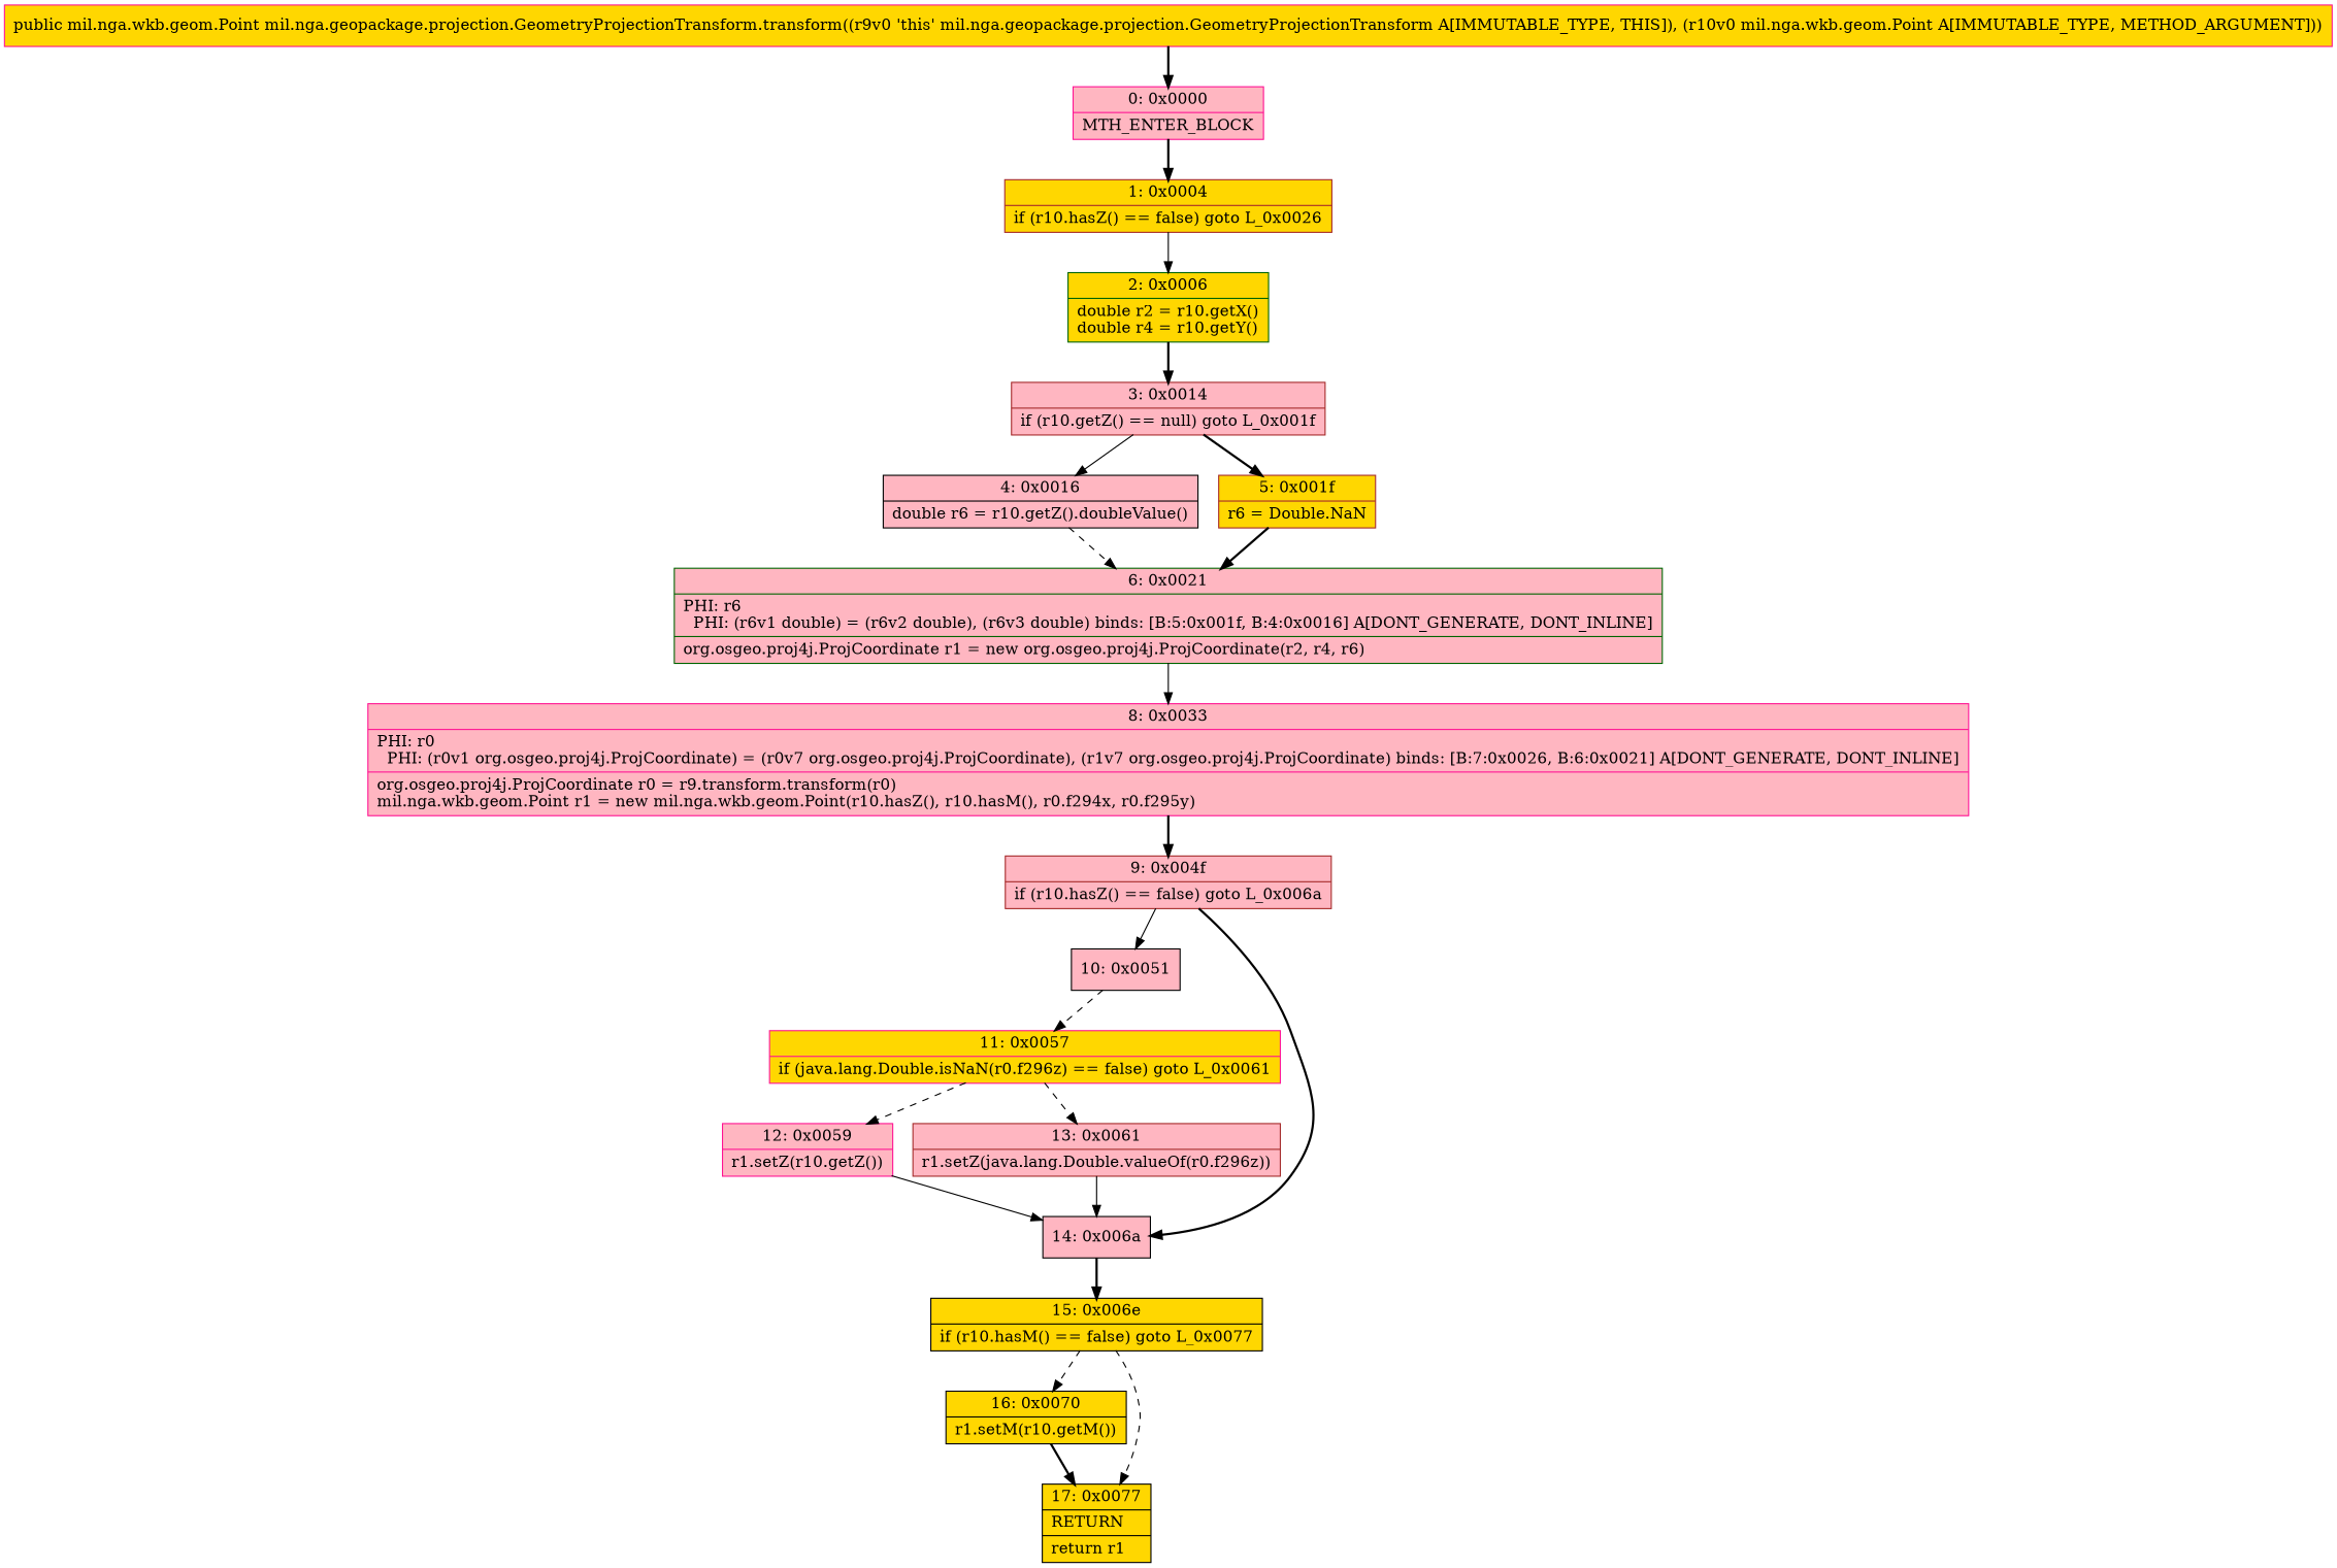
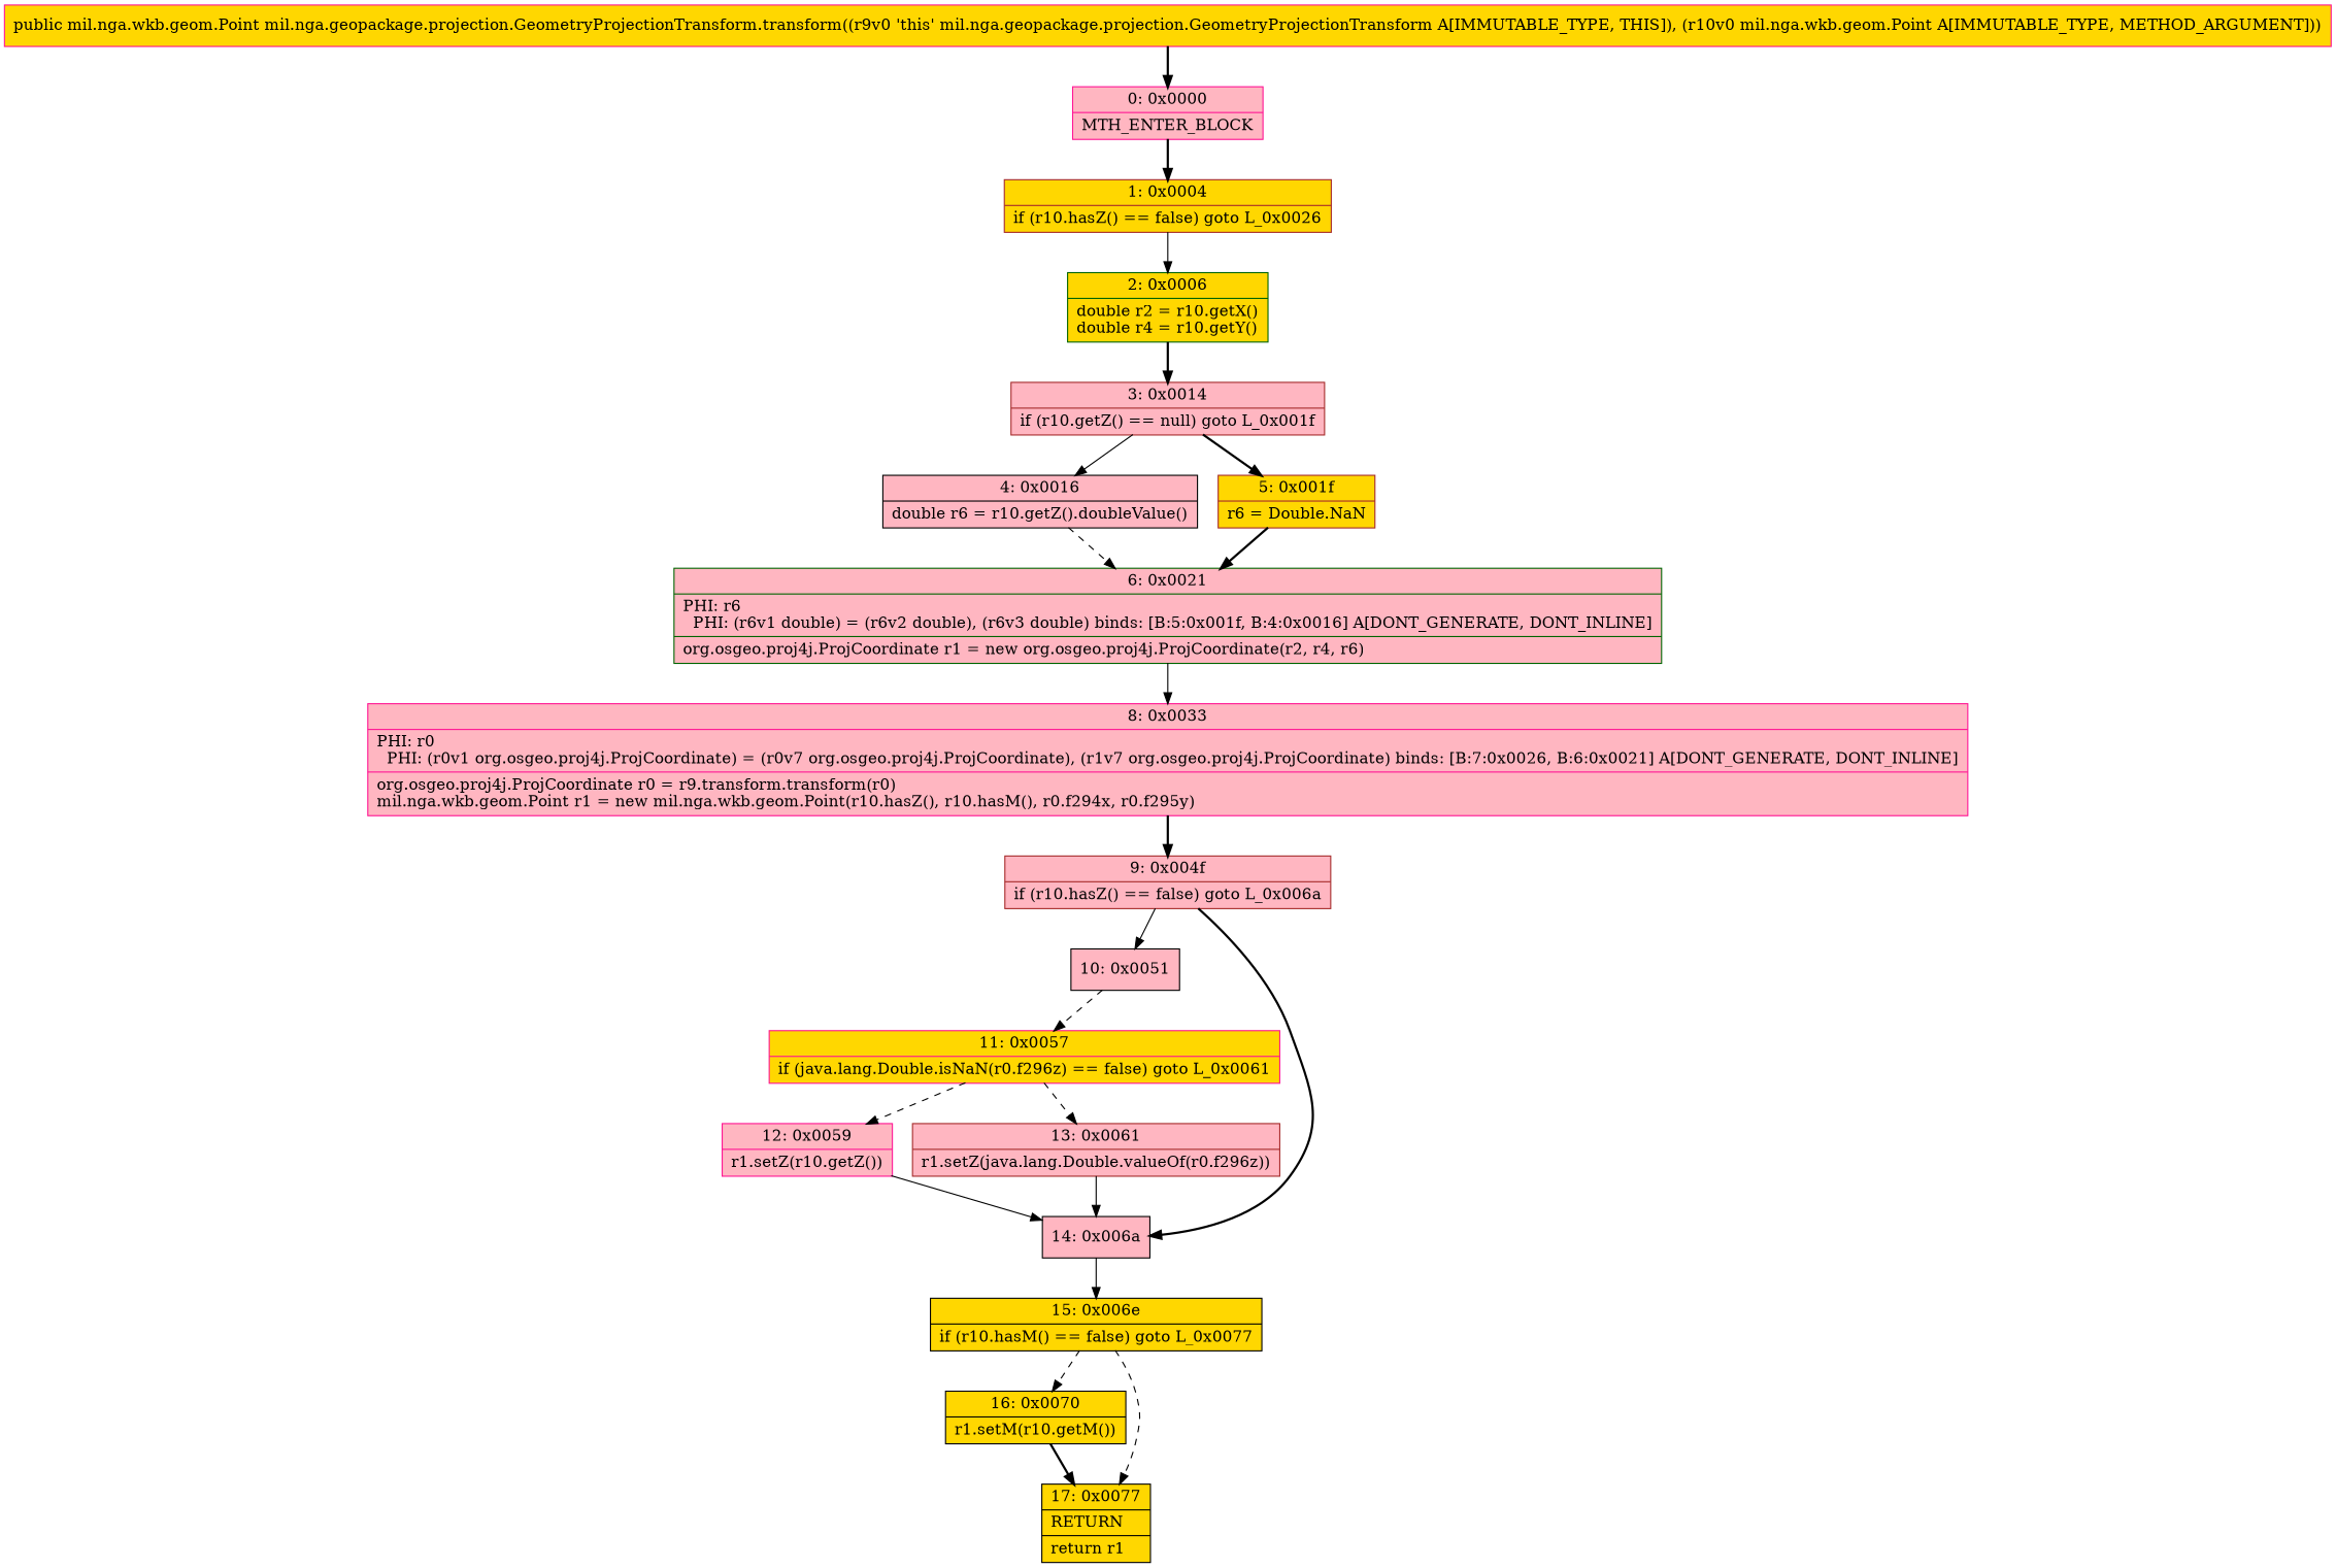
  digraph {
    node [color=black fillcolor=lightpink shape=record style=filled]
    edge [style=bold]
    n1 [color=deeppink label="{0\:\ 0x0000|MTH_ENTER_BLOCK\l}"]
    n2 [color=brown fillcolor=gold label="{1\:\ 0x0004|if (r10.hasZ() == false) goto L_0x0026\l}"]
    n3 [color=darkgreen fillcolor=gold label="{2\:\ 0x0006|double r2 = r10.getX()\ldouble r4 = r10.getY()\l}"]
    n4 [color=brown label="{3\:\ 0x0014|if (r10.getZ() == null) goto L_0x001f\l}"]
    n5 [label="{4\:\ 0x0016|double r6 = r10.getZ().doubleValue()\l}"]
    n6 [color=brown fillcolor=gold label="{5\:\ 0x001f|r6 = Double.NaN\l}"]
    n7 [color=darkgreen label="{6\:\ 0x0021|PHI: r6 \l  PHI: (r6v1 double) = (r6v2 double), (r6v3 double) binds: [B:5:0x001f, B:4:0x0016] A[DONT_GENERATE, DONT_INLINE]\l|org.osgeo.proj4j.ProjCoordinate r1 = new org.osgeo.proj4j.ProjCoordinate(r2, r4, r6)\l}"]
    n8 [color=deeppink label="{8\:\ 0x0033|PHI: r0 \l  PHI: (r0v1 org.osgeo.proj4j.ProjCoordinate) = (r0v7 org.osgeo.proj4j.ProjCoordinate), (r1v7 org.osgeo.proj4j.ProjCoordinate) binds: [B:7:0x0026, B:6:0x0021] A[DONT_GENERATE, DONT_INLINE]\l|org.osgeo.proj4j.ProjCoordinate r0 = r9.transform.transform(r0)\lmil.nga.wkb.geom.Point r1 = new mil.nga.wkb.geom.Point(r10.hasZ(), r10.hasM(), r0.f294x, r0.f295y)\l}"]
    n9 [color=brown label="{9\:\ 0x004f|if (r10.hasZ() == false) goto L_0x006a\l}"]
    n10 [label="{10\:\ 0x0051}"]
    n11 [label="{14\:\ 0x006a}"]
    n12 [color=deeppink fillcolor=gold label="{11\:\ 0x0057|if (java.lang.Double.isNaN(r0.f296z) == false) goto L_0x0061\l}"]
    n13 [fillcolor=gold label="{15\:\ 0x006e|if (r10.hasM() == false) goto L_0x0077\l}"]
    n14 [color=deeppink label="{12\:\ 0x0059|r1.setZ(r10.getZ())\l}"]
    n15 [color=brown label="{13\:\ 0x0061|r1.setZ(java.lang.Double.valueOf(r0.f296z))\l}"]
    n16 [fillcolor=gold label="{16\:\ 0x0070|r1.setM(r10.getM())\l}"]
    n17 [fillcolor=gold label="{17\:\ 0x0077|RETURN\l|return r1\l}"]
    n18 [color=deeppink fillcolor=gold label="{public mil.nga.wkb.geom.Point mil.nga.geopackage.projection.GeometryProjectionTransform.transform((r9v0 'this' mil.nga.geopackage.projection.GeometryProjectionTransform A[IMMUTABLE_TYPE, THIS]), (r10v0 mil.nga.wkb.geom.Point A[IMMUTABLE_TYPE, METHOD_ARGUMENT])) }"]
    n1 -> n2
    n2 -> n3 [style=solid]
    n3 -> n4
    n4 -> n5 [style=solid]
    n4 -> n6
    n5 -> n7 [style=dashed]
    n6 -> n7
    n7 -> n8 [style=solid]
    n8 -> n9
    n9 -> n10 [style=solid]
    n9 -> n11
    n10 -> n12 [style=dashed]
-   n11 -> n13
+   n11 -> n13 [style=solid]
    n12 -> n14 [style=dashed]
    n12 -> n15 [style=dashed]
    n13 -> n16 [style=dashed]
    n13 -> n17 [style=dashed]
    n14 -> n11 [style=solid]
    n15 -> n11 [style=solid]
    n16 -> n17
    n18 -> n1
  }
